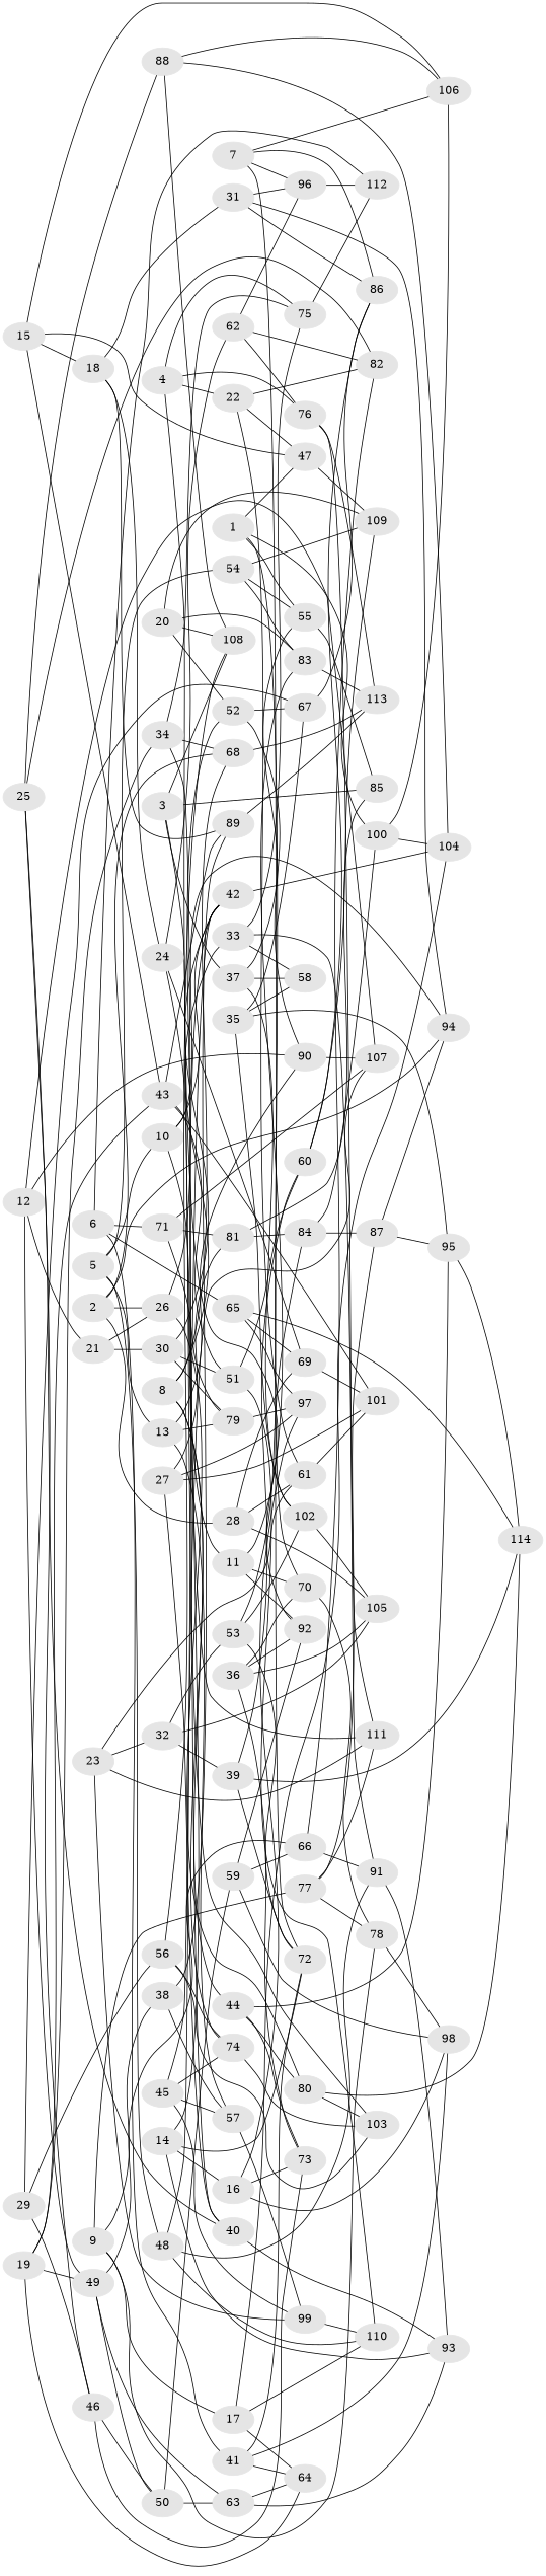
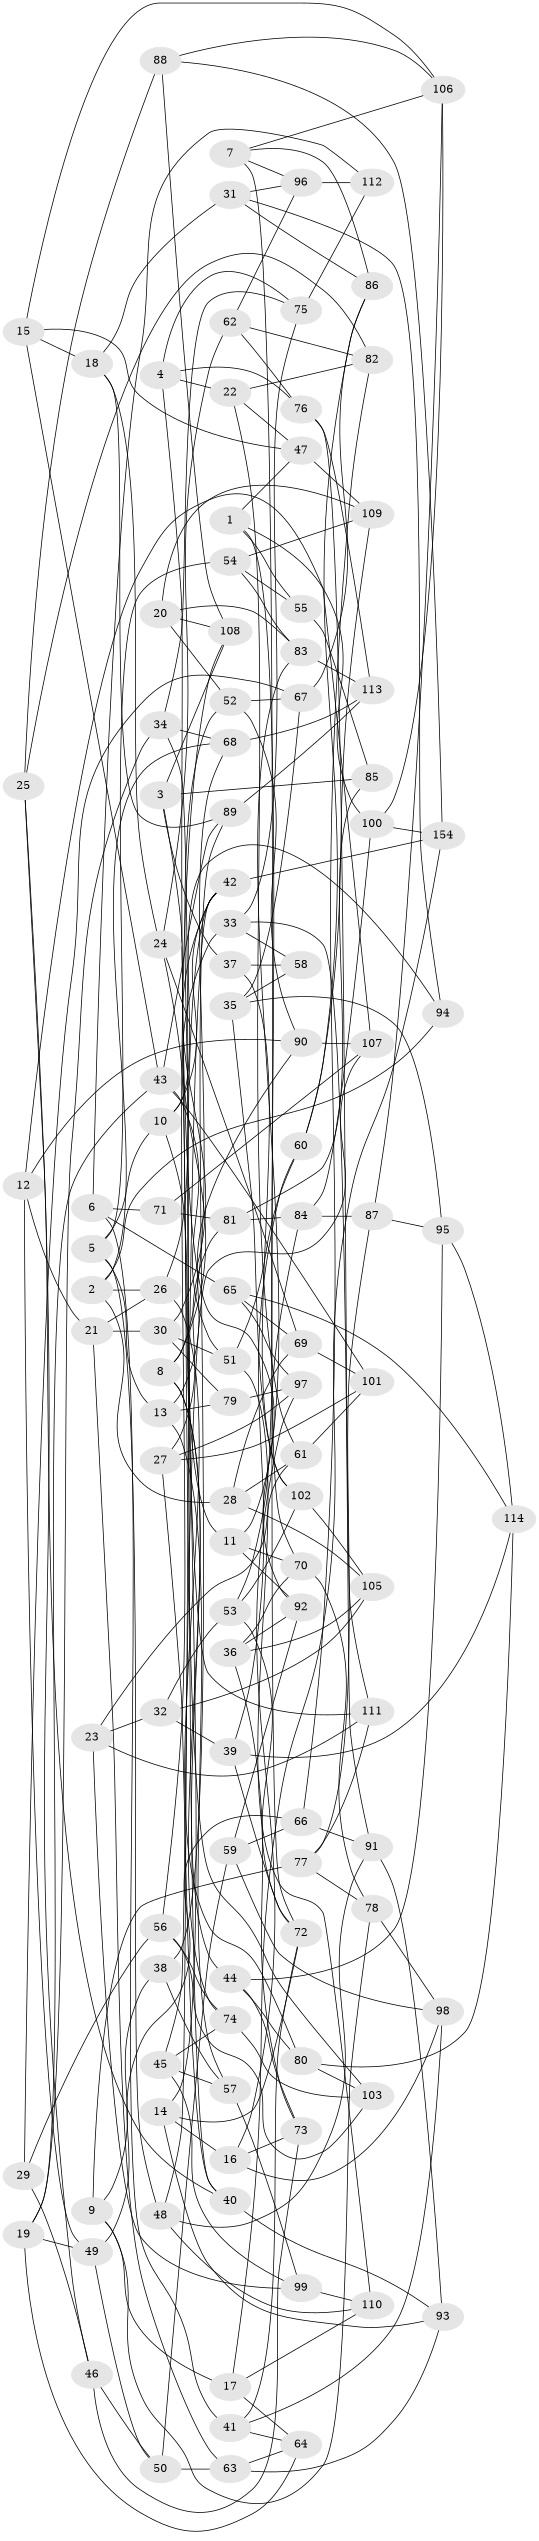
  graph {
    rankdir=LR
    node [color=gray90 style=filled]
    1
    47
    55
    70
    100
    109
    85
    78
    106
-   104
+   104 [label=154]
    2
    26
    28
    68
    94
    52
    80
    61
    69
    105
    113
    3
    37
    108
    111
    58
    102
    4
    22
    75
    76
    92
    82
    112
    5
    10
    13
    48
    54
    11
    42
    90
    57
    79
    110
    91
    83
    6
    41
    65
    71
    72
    98
    64
    97
    114
    107
    81
    7
    86
    96
    8
    33
    44
    74
    73
    95
    103
    9
    17
    38
    77
    89
    87
    12
    21
    49
    30
    63
    50
    66
    99
    14
    16
    93
    15
    18
    43
    24
    31
    62
    19
    34
    40
    101
    51
    20
    67
    23
    32
    39
    53
    25
    46
    88
    27
    84
    29
    56
    60
    35
    36
    45
    59
    1 -- 47
    1 -- 55
    1 -- 70
    1 -- 100
    47 -- 109
    55 -- 85
    70 -- 78
    100 -- 106
    100 -- 104
    78 -- 98
    2 -- 26
    2 -- 28
    2 -- 68
    2 -- 94
    26 -- 52
    26 -- 80
    28 -- 61
    28 -- 69
    28 -- 105
    68 -- 113
    52 -- 90
    52 -- 67
    80 -- 114
    80 -- 103
    61 -- 101
    69 -- 101
    3 -- 85
    3 -- 37
    3 -- 108
    3 -- 111
-   37 -- 55
    37 -- 58
    37 -- 102
    102 -- 105
    4 -- 22
    4 -- 75
    4 -- 76
    4 -- 92
    22 -- 47
    22 -- 61
    22 -- 82
    75 -- 112
    76 -- 113
    76 -- 111
    5 -- 10
    5 -- 13
    5 -- 48
    5 -- 54
    10 -- 94
    10 -- 11
    10 -- 42
    13 -- 90
    13 -- 57
    13 -- 79
    48 -- 42
    48 -- 110
    48 -- 91
    54 -- 55
    54 -- 109
    54 -- 83
    11 -- 70
    11 -- 92
    11 -- 83
    42 -- 104
    90 -- 107
    57 -- 99
    79 -- 97
    91 -- 93
    83 -- 113
    6 -- 112
    6 -- 41
    6 -- 65
    6 -- 71
    41 -- 72
    41 -- 98
    41 -- 64
    65 -- 69
    65 -- 97
    65 -- 114
-   71 -- 79
    71 -- 107
    71 -- 81
    81 -- 85
    81 -- 84
    7 -- 106
    7 -- 72
    7 -- 86
    7 -- 96
    96 -- 112
    8 -- 68
    8 -- 33
    8 -- 44
    8 -- 74
    33 -- 58
    33 -- 75
    33 -- 91
    44 -- 80
    44 -- 73
    44 -- 95
    74 -- 103
    95 -- 114
    9 -- 78
    9 -- 17
    9 -- 38
    9 -- 77
    17 -- 104
    17 -- 110
    17 -- 64
    38 -- 57
    38 -- 89
    77 -- 78
    77 -- 111
    77 -- 87
    89 -- 113
-   87 -- 94
+   87 -- 106
    87 -- 95
    12 -- 90
    12 -- 107
    12 -- 21
    12 -- 49
    21 -- 26
    21 -- 30
-   49 -- 63
+   21 -- 63
    49 -- 50
    49 -- 66
    30 -- 42
    30 -- 79
    30 -- 51
    63 -- 64
    63 -- 93
    50 -- 63
    50 -- 59
    66 -- 82
    66 -- 91
    99 -- 110
    14 -- 42
    14 -- 72
    14 -- 16
    14 -- 93
    16 -- 98
    16 -- 97
    16 -- 73
    15 -- 47
    15 -- 106
    15 -- 18
    15 -- 43
    18 -- 89
    18 -- 24
    18 -- 31
    43 -- 89
    43 -- 101
    43 -- 51
    24 -- 69
    24 -- 103
    24 -- 62
    31 -- 94
    31 -- 86
    31 -- 96
    62 -- 76
    62 -- 82
    62 -- 96
    19 -- 64
    19 -- 49
    19 -- 43
    19 -- 34
    34 -- 68
    34 -- 75
    34 -- 40
    40 -- 93
    51 -- 110
    51 -- 60
    20 -- 109
    20 -- 52
    20 -- 108
    20 -- 83
    67 -- 86
    23 -- 61
    23 -- 111
    23 -- 99
    23 -- 32
    32 -- 105
    32 -- 39
    32 -- 53
    39 -- 72
    39 -- 114
    39 -- 60
    53 -- 102
    53 -- 72
    53 -- 84
    25 -- 82
    25 -- 40
    25 -- 46
    25 -- 88
    46 -- 73
    46 -- 50
    88 -- 106
    88 -- 104
    88 -- 108
    27 -- 97
    27 -- 81
    27 -- 40
    27 -- 101
    84 -- 100
    84 -- 87
    29 -- 67
    29 -- 46
    29 -- 56
    56 -- 108
    56 -- 74
    56 -- 103
    60 -- 109
    60 -- 86
    35 -- 58
    35 -- 102
    35 -- 95
    35 -- 67
    36 -- 70
    36 -- 105
    36 -- 92
    36 -- 73
    45 -- 57
    45 -- 107
    45 -- 74
    45 -- 99
    59 -- 92
    59 -- 98
    59 -- 66
  }
